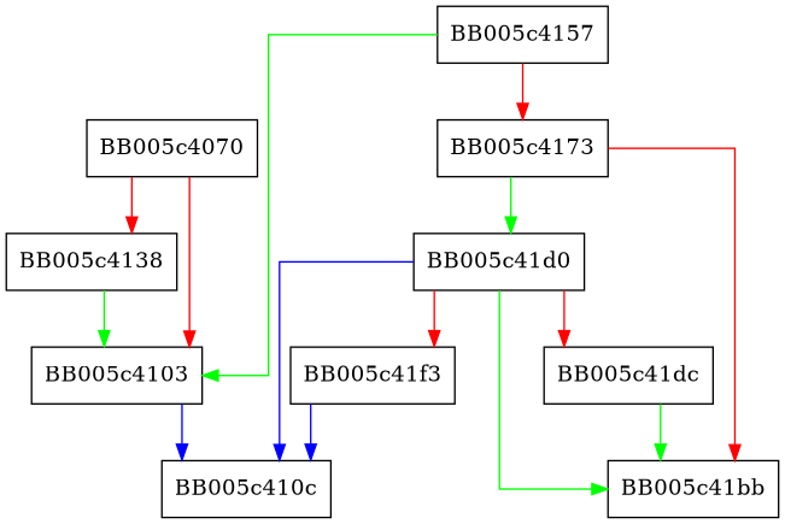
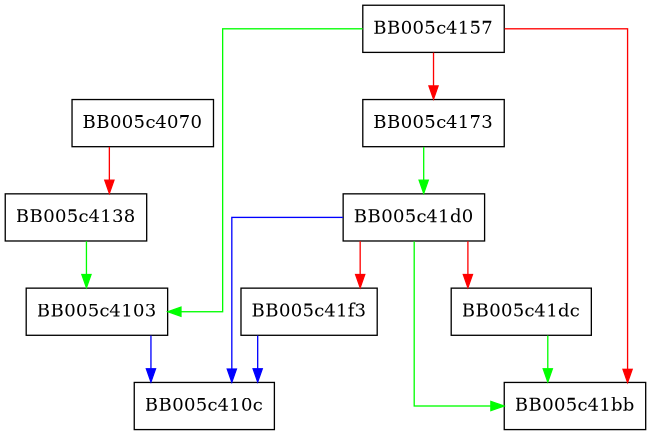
  digraph {
    splines=ortho
    node [shape=box]
    edge [color=red]
    BB005c4070
    BB005c4138
    BB005c4103
    BB005c410c
    BB005c4157
    BB005c4173
    BB005c41d0
    BB005c41bb
    BB005c41dc
    BB005c41f3
    BB005c4070 -> BB005c4138
-   BB005c4070 -> BB005c4103
    BB005c4138 -> BB005c4103 [color=green]
    BB005c4103 -> BB005c410c [color=blue]
    BB005c4157 -> BB005c4103 [color=green]
    BB005c4157 -> BB005c4173
    BB005c4173 -> BB005c41d0 [color=green]
-   BB005c4173 -> BB005c41bb
+   BB005c4157 -> BB005c41bb
    BB005c41d0 -> BB005c410c [color=blue]
    BB005c41d0 -> BB005c41bb [color=green]
    BB005c41d0 -> BB005c41dc
    BB005c41d0 -> BB005c41f3
    BB005c41dc -> BB005c41bb [color=green]
    BB005c41f3 -> BB005c410c [color=blue]
  }
